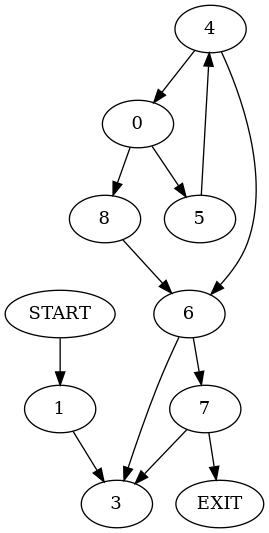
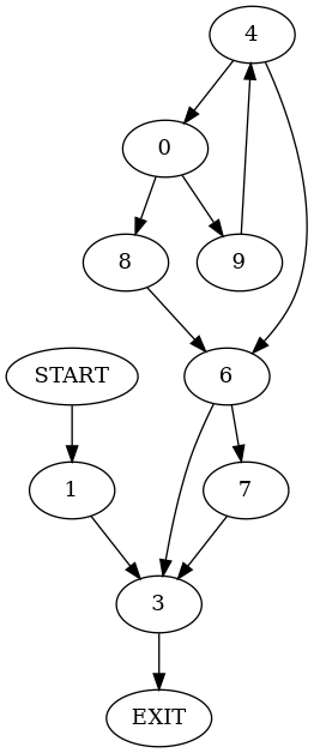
  digraph {
    n1 [label=START]
    1
    3
    n4 [label=EXIT]
    n5 [label=0]
    4
    6
    8
-   9 [label=5]
+   9
    7
    n1 -> 1
    1 -> 3
-   7 -> n4
+   3 -> n4
    n5 -> 8
    n5 -> 9
    4 -> n5
    4 -> 6
    6 -> 3
    6 -> 7
    8 -> 6
    9 -> 4
    7 -> 3
  }
